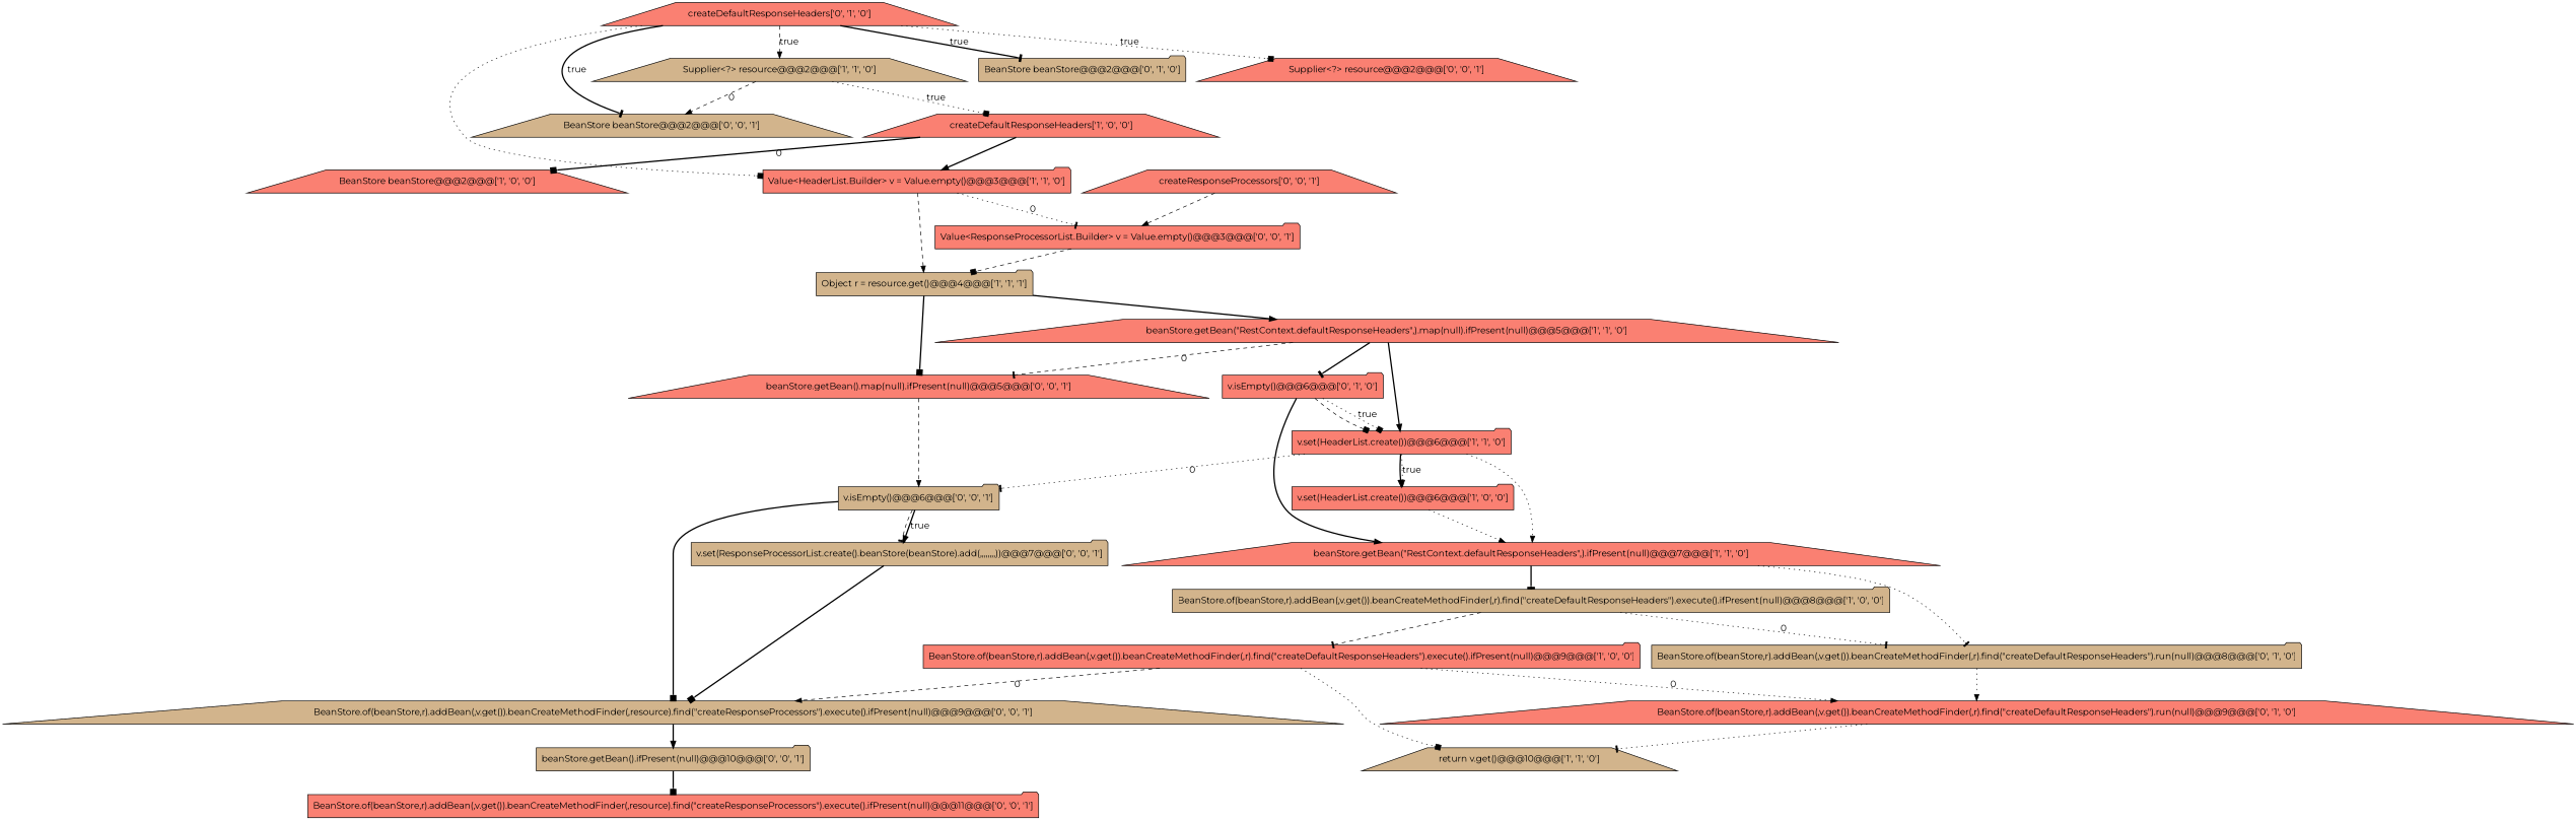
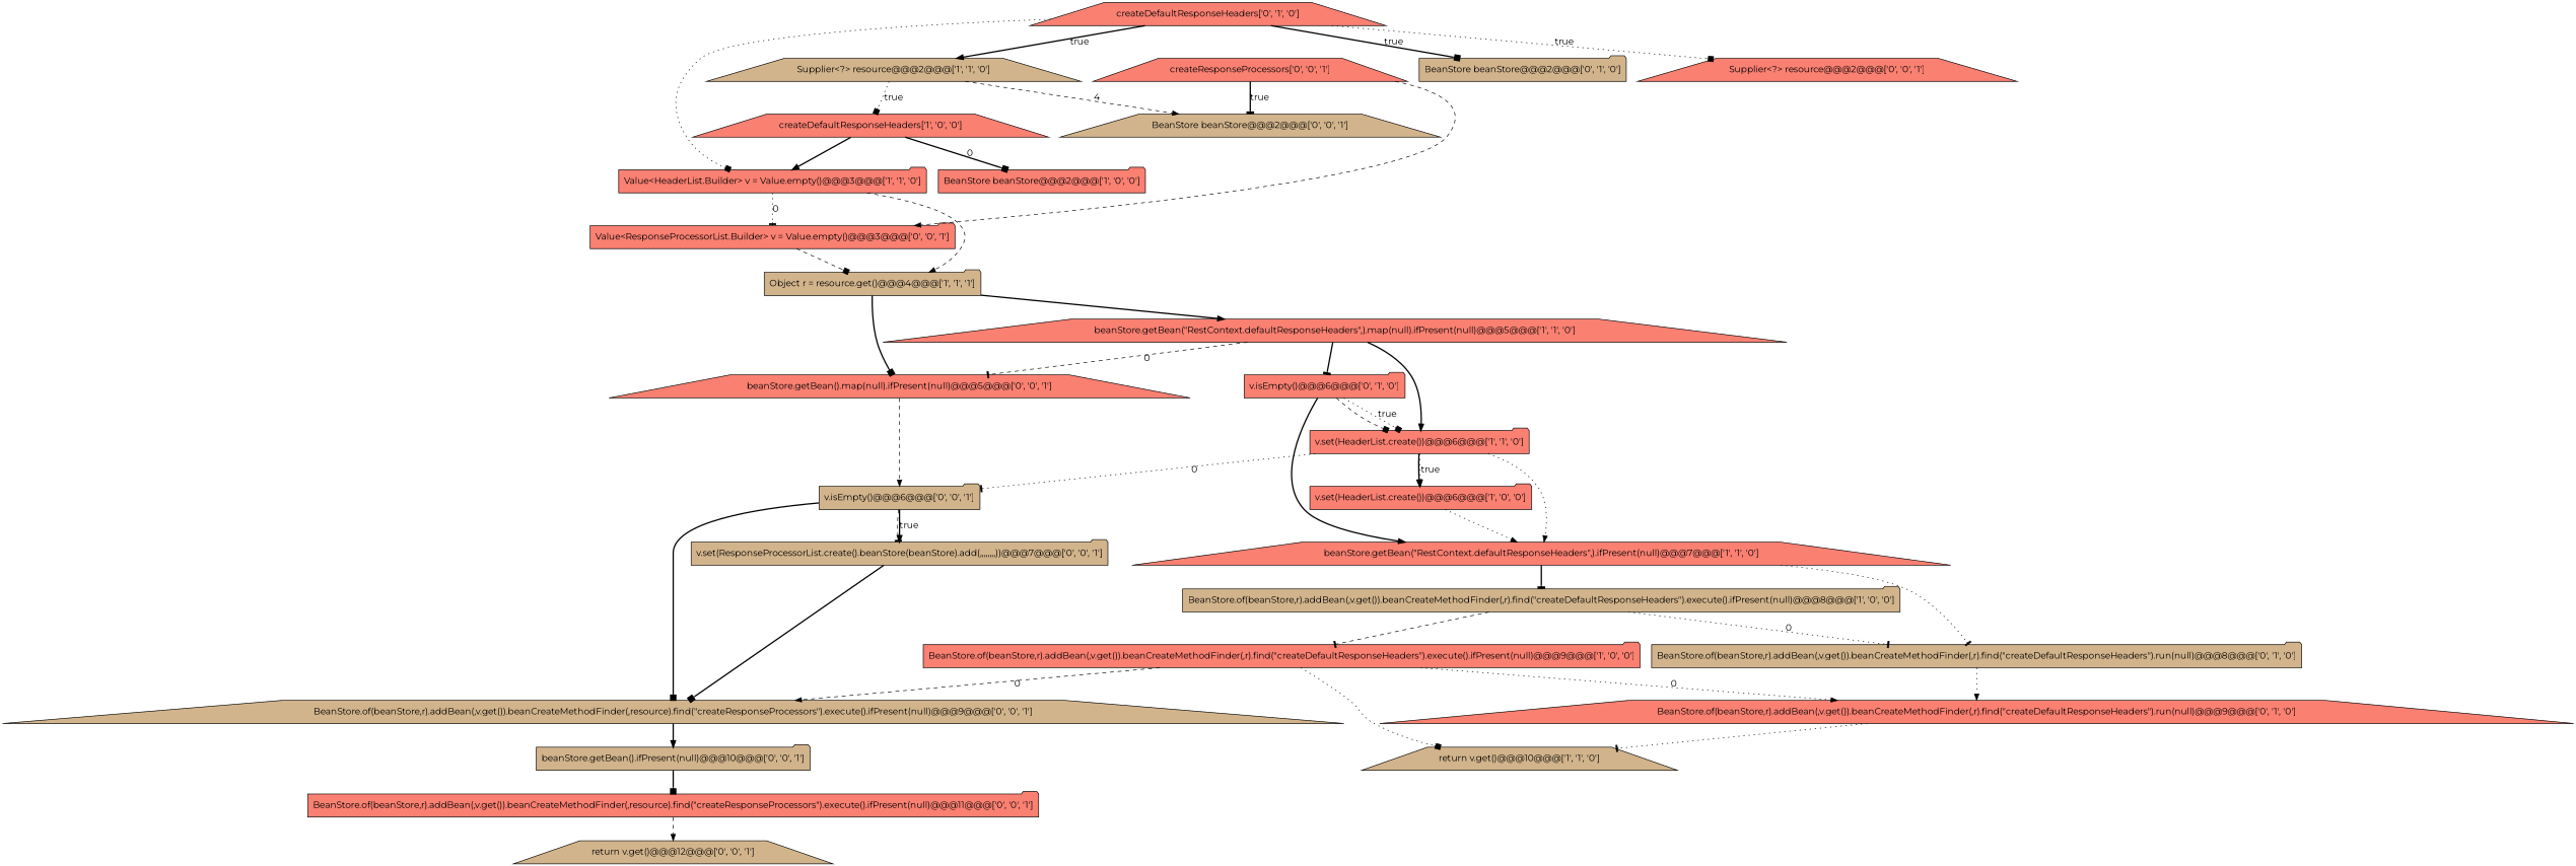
  digraph {
    fontname=Montserrat
    node [fillcolor=salmon fontname=Montserrat shape=folder style=filled]
    edge [arrowhead=normal fontname=Montserrat style=bold]
+   n1 [fillcolor=tan label="return v.get()@@@12@@@['0', '0', '1']" shape=trapezium]
    n2 [fillcolor=tan label="Supplier<?> resource@@@2@@@['1', '1', '0']" shape=trapezium]
    n3 [fillcolor=tan label="BeanStore beanStore@@@2@@@['0', '0', '1']" shape=trapezium]
    n4 [label="createDefaultResponseHeaders['1', '0', '0']" shape=trapezium]
    n5 [fillcolor=tan label="BeanStore.of(beanStore,r).addBean(,v.get()).beanCreateMethodFinder(,r).find(\"createDefaultResponseHeaders\").run(null)@@@8@@@['0', '1', '0']"]
    n6 [label="BeanStore.of(beanStore,r).addBean(,v.get()).beanCreateMethodFinder(,r).find(\"createDefaultResponseHeaders\").run(null)@@@9@@@['0', '1', '0']" shape=trapezium]
    n7 [fillcolor=tan label="return v.get()@@@10@@@['1', '1', '0']" shape=trapezium]
    n8 [fillcolor=tan label="v.isEmpty()@@@6@@@['0', '0', '1']"]
    n9 [fillcolor=tan label="v.set(ResponseProcessorList.create().beanStore(beanStore).add(,,,,,,,,))@@@7@@@['0', '0', '1']"]
    n10 [fillcolor=tan label="BeanStore.of(beanStore,r).addBean(,v.get()).beanCreateMethodFinder(,resource).find(\"createResponseProcessors\").execute().ifPresent(null)@@@9@@@['0', '0', '1']" shape=trapezium]
    n11 [fillcolor=tan label="beanStore.getBean().ifPresent(null)@@@10@@@['0', '0', '1']"]
    n12 [label="beanStore.getBean(\"RestContext.defaultResponseHeaders\",).map(null).ifPresent(null)@@@5@@@['1', '1', '0']" shape=trapezium]
    n13 [label="v.isEmpty()@@@6@@@['0', '1', '0']"]
    n14 [label="beanStore.getBean().map(null).ifPresent(null)@@@5@@@['0', '0', '1']" shape=trapezium]
    n15 [label="v.set(HeaderList.create())@@@6@@@['1', '1', '0']"]
    n16 [label="beanStore.getBean(\"RestContext.defaultResponseHeaders\",).ifPresent(null)@@@7@@@['1', '1', '0']" shape=trapezium]
    n17 [label="v.set(HeaderList.create())@@@6@@@['1', '0', '0']"]
    n18 [label="createDefaultResponseHeaders['0', '1', '0']" shape=trapezium]
    n19 [label="Value<HeaderList.Builder> v = Value.empty()@@@3@@@['1', '1', '0']"]
    n20 [fillcolor=tan label="BeanStore beanStore@@@2@@@['0', '1', '0']"]
    n21 [label="Supplier<?> resource@@@2@@@['0', '0', '1']" shape=trapezium]
    n22 [fillcolor=tan label="Object r = resource.get()@@@4@@@['1', '1', '1']"]
    n23 [label="Value<ResponseProcessorList.Builder> v = Value.empty()@@@3@@@['0', '0', '1']"]
    n24 [label="BeanStore.of(beanStore,r).addBean(,v.get()).beanCreateMethodFinder(,r).find(\"createDefaultResponseHeaders\").execute().ifPresent(null)@@@9@@@['1', '0', '0']"]
-   n25 [label="BeanStore beanStore@@@2@@@['1', '0', '0']" shape=trapezium]
+   n25 [label="BeanStore beanStore@@@2@@@['1', '0', '0']"]
    n26 [fillcolor=tan label="BeanStore.of(beanStore,r).addBean(,v.get()).beanCreateMethodFinder(,r).find(\"createDefaultResponseHeaders\").execute().ifPresent(null)@@@8@@@['1', '0', '0']"]
    n27 [label="BeanStore.of(beanStore,r).addBean(,v.get()).beanCreateMethodFinder(,resource).find(\"createResponseProcessors\").execute().ifPresent(null)@@@11@@@['0', '0', '1']"]
    n28 [label="createResponseProcessors['0', '0', '1']" shape=trapezium]
-   n2 -> n3 [label=0 style=dashed]
+   n2 -> n3 [label=4 style=dashed]
    n2 -> n4 [arrowhead=box label=true style=dotted]
    n4 -> n19
    n4 -> n25 [arrowhead=box label=0]
    n5 -> n6 [style=dotted]
    n6 -> n7 [arrowhead=tee style=dotted]
    n8 -> n9 [label=true]
    n8 -> n9 [arrowhead=tee style=dashed]
    n8 -> n10 [arrowhead=box]
    n9 -> n10 [arrowhead=box]
    n10 -> n11
    n11 -> n27 [arrowhead=box]
    n12 -> n13 [arrowhead=tee]
    n12 -> n14 [arrowhead=tee label=0 style=dashed]
    n12 -> n15
    n13 -> n15 [arrowhead=box label=true style=dotted]
    n13 -> n15 [arrowhead=box style=dashed]
    n13 -> n16
    n14 -> n8 [style=dashed]
    n15 -> n8 [arrowhead=tee label=0 style=dotted]
    n15 -> n16 [style=dotted]
    n15 -> n17
    n15 -> n17 [label=true style=dotted]
    n16 -> n5 [arrowhead=tee style=dotted]
    n16 -> n26 [arrowhead=tee]
    n17 -> n16 [style=dotted]
-   n18 -> n2 [label=true style=dashed]
+   n18 -> n2 [label=true]
    n18 -> n19 [arrowhead=box style=dotted]
-   n18 -> n20 [arrowhead=tee label=true]
+   n18 -> n20 [arrowhead=box label=true]
    n18 -> n21 [arrowhead=box label=true style=dotted]
    n19 -> n22 [style=dashed]
    n19 -> n23 [arrowhead=tee label=0 style=dotted]
    n22 -> n12
    n22 -> n14 [arrowhead=box]
    n23 -> n22 [arrowhead=box style=dashed]
    n24 -> n6 [label=0 style=dotted]
    n24 -> n7 [arrowhead=box style=dotted]
    n24 -> n10 [label=0 style=dashed]
    n26 -> n5 [arrowhead=tee label=0 style=dotted]
    n26 -> n24 [arrowhead=tee style=dashed]
-   n18 -> n3 [arrowhead=tee label=true]
+   n27 -> n1 [style=dashed]
+   n28 -> n3 [arrowhead=tee label=true]
    n28 -> n23 [style=dashed]
  }
